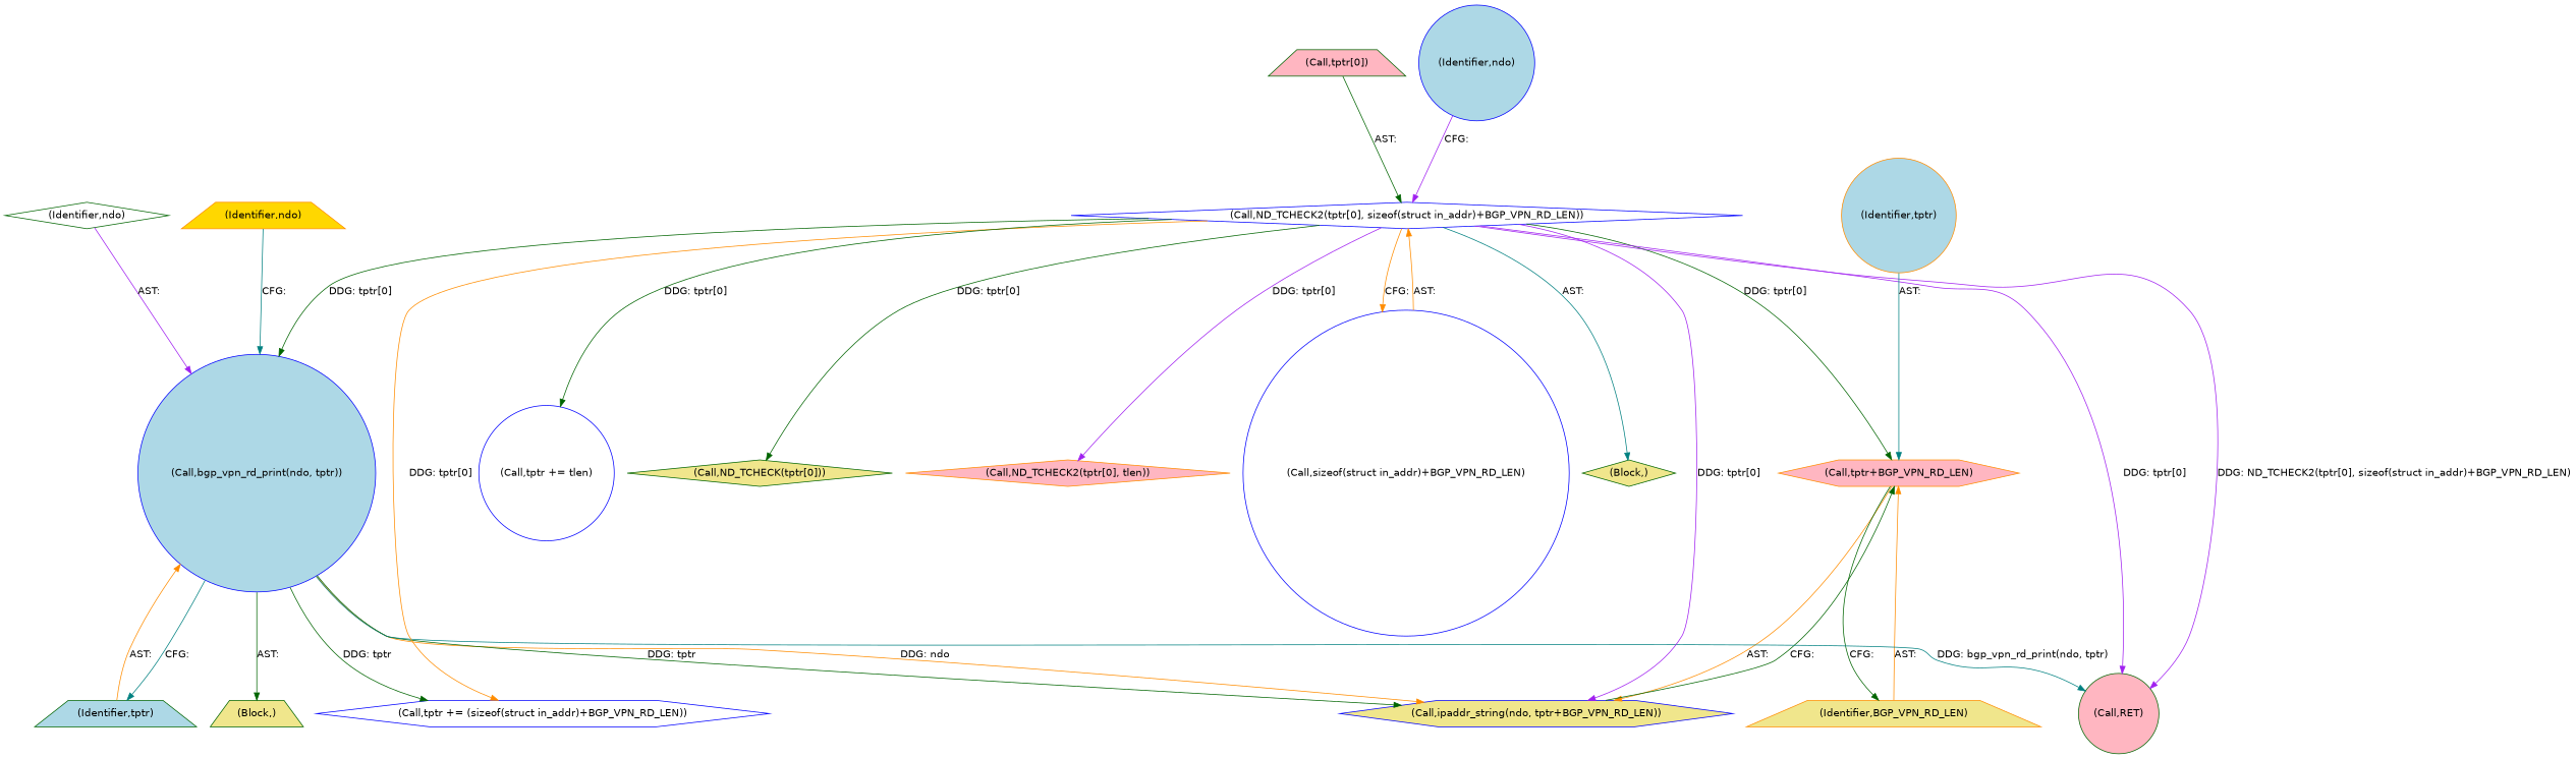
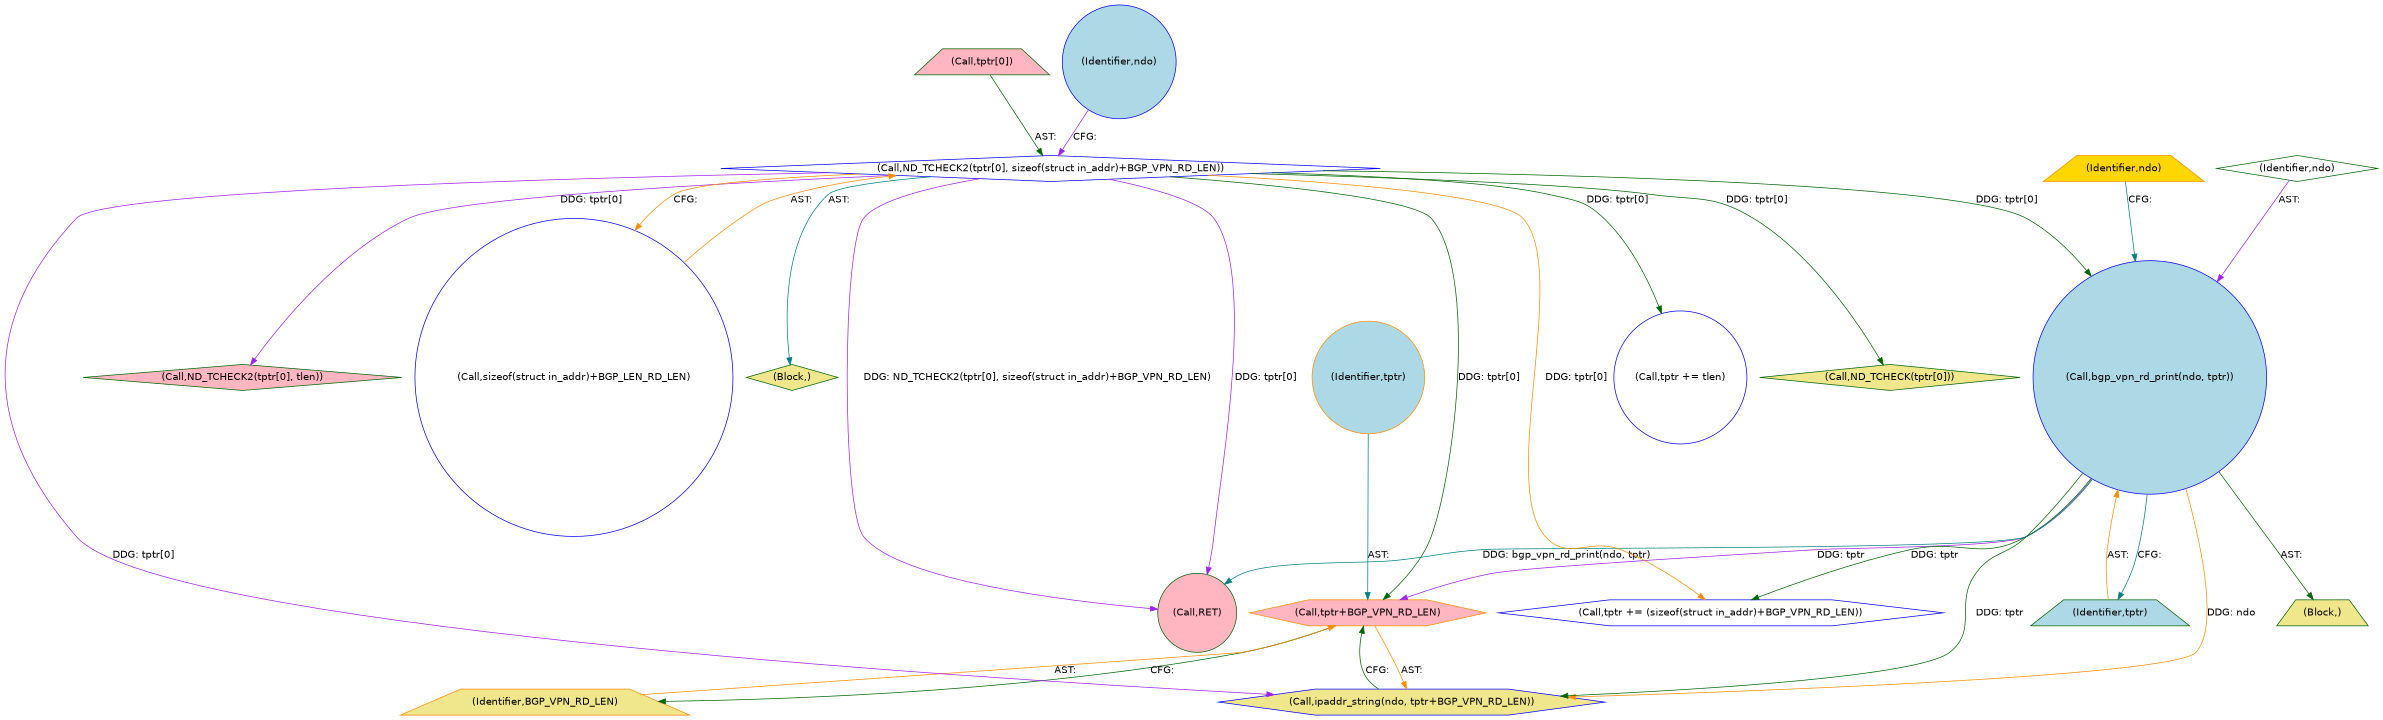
  digraph {
    fontname="DejaVu Sans"
    node [color=blue fillcolor=khaki fontname="DejaVu Sans" shape=circle style=filled]
    edge [color=darkgreen fontname="DejaVu Sans"]
    n1 [color=darkorange fillcolor=lightpink label="(Call,tptr+BGP_VPN_RD_LEN)" shape=hexagon]
    n2 [label="(Call,ipaddr_string(ndo, tptr+BGP_VPN_RD_LEN))" shape=hexagon]
    n3 [color=darkorange label="(Identifier,BGP_VPN_RD_LEN)" shape=trapezium]
    n4 [fillcolor=lightblue label="(Call,bgp_vpn_rd_print(ndo, tptr))"]
    n5 [color=darkgreen label="(Block,)" shape=trapezium]
    n6 [fillcolor=white label="(Call,tptr += (sizeof(struct in_addr)+BGP_VPN_RD_LEN))" shape=hexagon]
    n7 [color=darkgreen fillcolor=lightblue label="(Identifier,tptr)" shape=trapezium]
    n8 [color=darkgreen fillcolor=lightpink label="(Call,RET)"]
    n9 [fillcolor=white label="(Call,ND_TCHECK2(tptr[0], sizeof(struct in_addr)+BGP_VPN_RD_LEN))" shape=diamond]
    n10 [fillcolor=white label="(Call,tptr += tlen)"]
    n11 [color=darkgreen label="(Call,ND_TCHECK(tptr[0]))" shape=diamond]
-   n12 [color=darkorange fillcolor=lightpink label="(Call,ND_TCHECK2(tptr[0], tlen))" shape=diamond]
-   n13 [fillcolor=white label="(Call,sizeof(struct in_addr)+BGP_VPN_RD_LEN)"]
+   n12 [color=darkgreen fillcolor=lightpink label="(Call,ND_TCHECK2(tptr[0], tlen))" shape=diamond]
+   n13 [fillcolor=white label="(Call,sizeof(struct in_addr)+BGP_LEN_RD_LEN)"]
    n14 [color=darkgreen label="(Block,)" shape=diamond]
    n15 [color=darkgreen fillcolor=white label="(Identifier,ndo)" shape=diamond]
    n16 [color=darkorange fillcolor=gold label="(Identifier,ndo)" shape=trapezium]
    n17 [color=darkgreen fillcolor=lightpink label="(Call,tptr[0])" shape=trapezium]
    n18 [fillcolor=lightblue label="(Identifier,ndo)"]
    n19 [color=darkorange fillcolor=lightblue label="(Identifier,tptr)"]
    n1 -> n2 [color=darkorange label="AST: "]
    n1 -> n3 [label="CFG: "]
    n2 -> n1 [label="CFG: "]
    n3 -> n1 [color=darkorange label="AST: "]
+   n4 -> n1 [color=purple label="DDG: tptr"]
    n4 -> n2 [color=darkorange label="DDG: ndo"]
    n4 -> n2 [label="DDG: tptr"]
    n4 -> n5 [label="AST: "]
    n4 -> n6 [label="DDG: tptr"]
    n4 -> n7 [color=teal label="CFG: "]
    n4 -> n8 [color=teal label="DDG: bgp_vpn_rd_print(ndo, tptr)"]
    n7 -> n4 [color=darkorange label="AST: "]
    n9 -> n1 [label="DDG: tptr[0]"]
    n9 -> n2 [color=purple label="DDG: tptr[0]"]
    n9 -> n4 [label="DDG: tptr[0]"]
    n9 -> n6 [color=darkorange label="DDG: tptr[0]"]
    n9 -> n8 [color=purple label="DDG: tptr[0]"]
    n9 -> n8 [color=purple label="DDG: ND_TCHECK2(tptr[0], sizeof(struct in_addr)+BGP_VPN_RD_LEN)"]
    n9 -> n10 [label="DDG: tptr[0]"]
    n9 -> n11 [label="DDG: tptr[0]"]
    n9 -> n12 [color=purple label="DDG: tptr[0]"]
    n9 -> n13 [color=darkorange label="CFG: "]
    n9 -> n14 [color=teal label="AST: "]
    n13 -> n9 [color=darkorange label="AST: "]
    n15 -> n4 [color=purple label="AST: "]
    n16 -> n4 [color=teal label="CFG: "]
    n17 -> n9 [label="AST: "]
    n18 -> n9 [color=purple label="CFG: "]
    n19 -> n1 [color=teal label="AST: "]
  }
